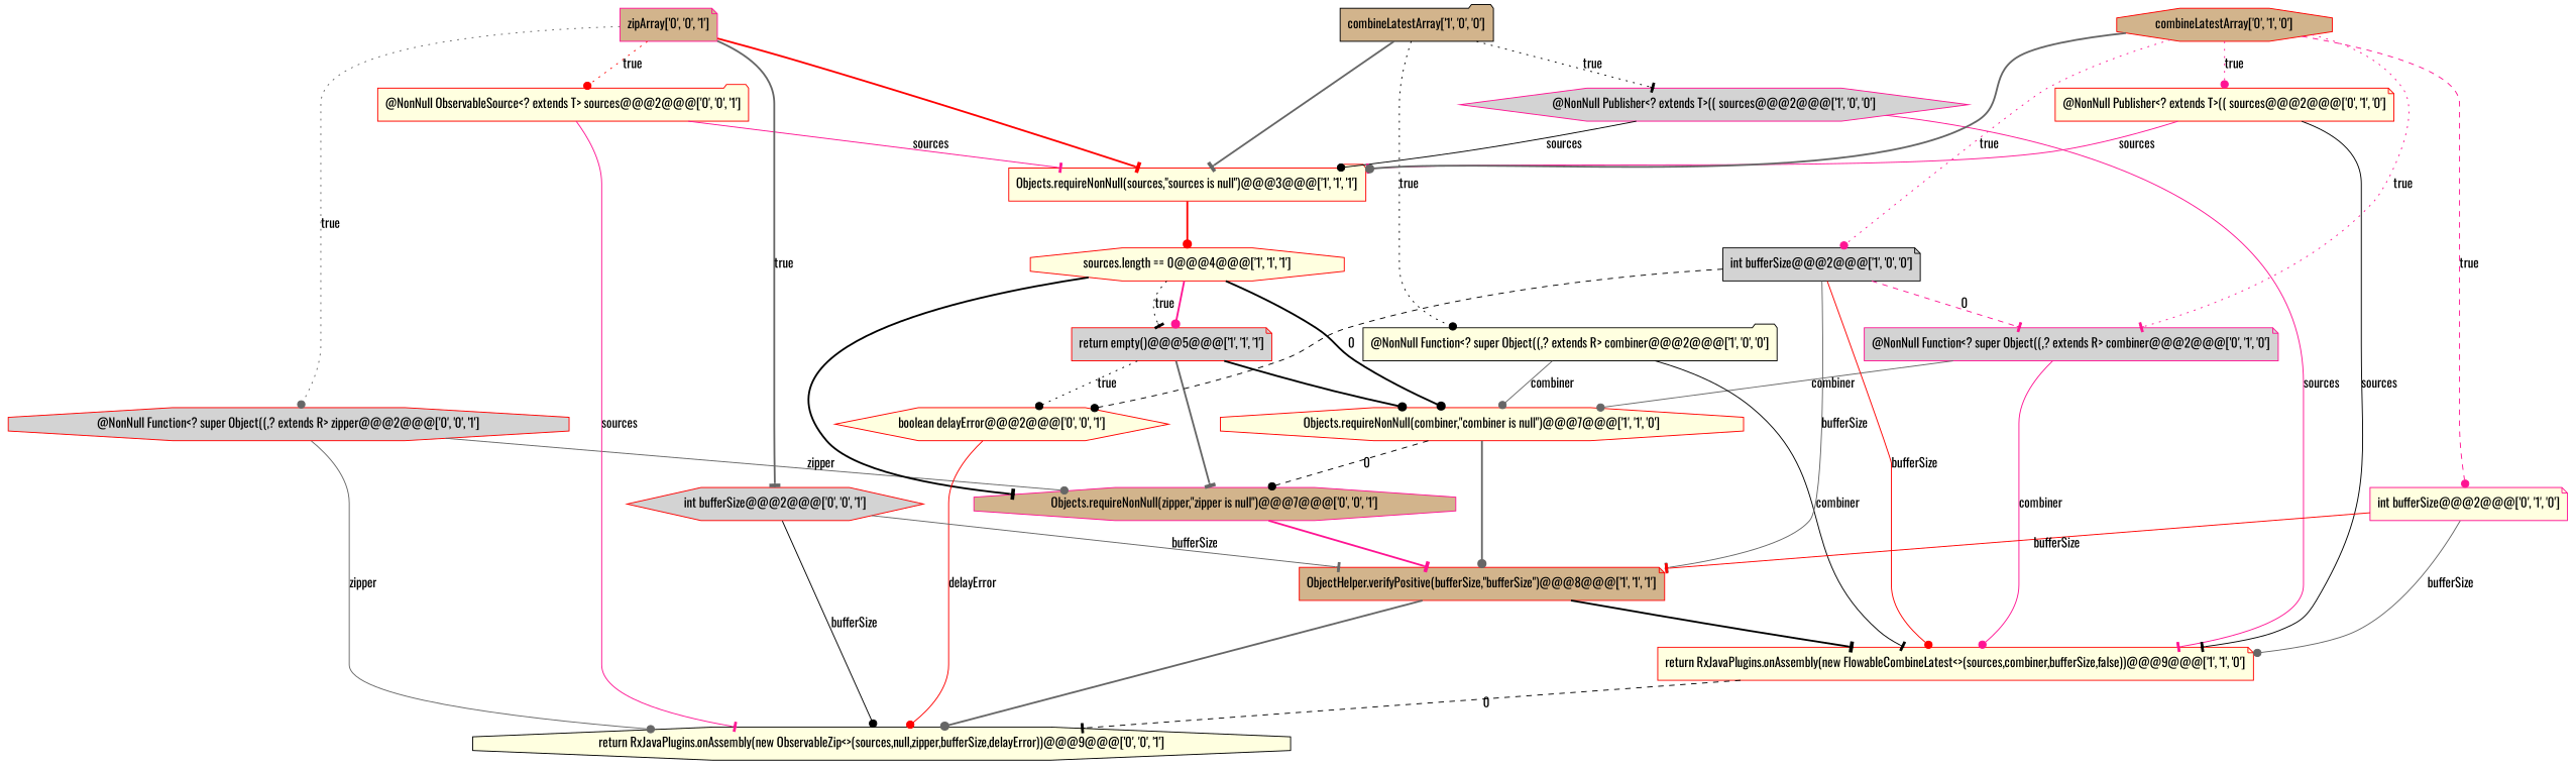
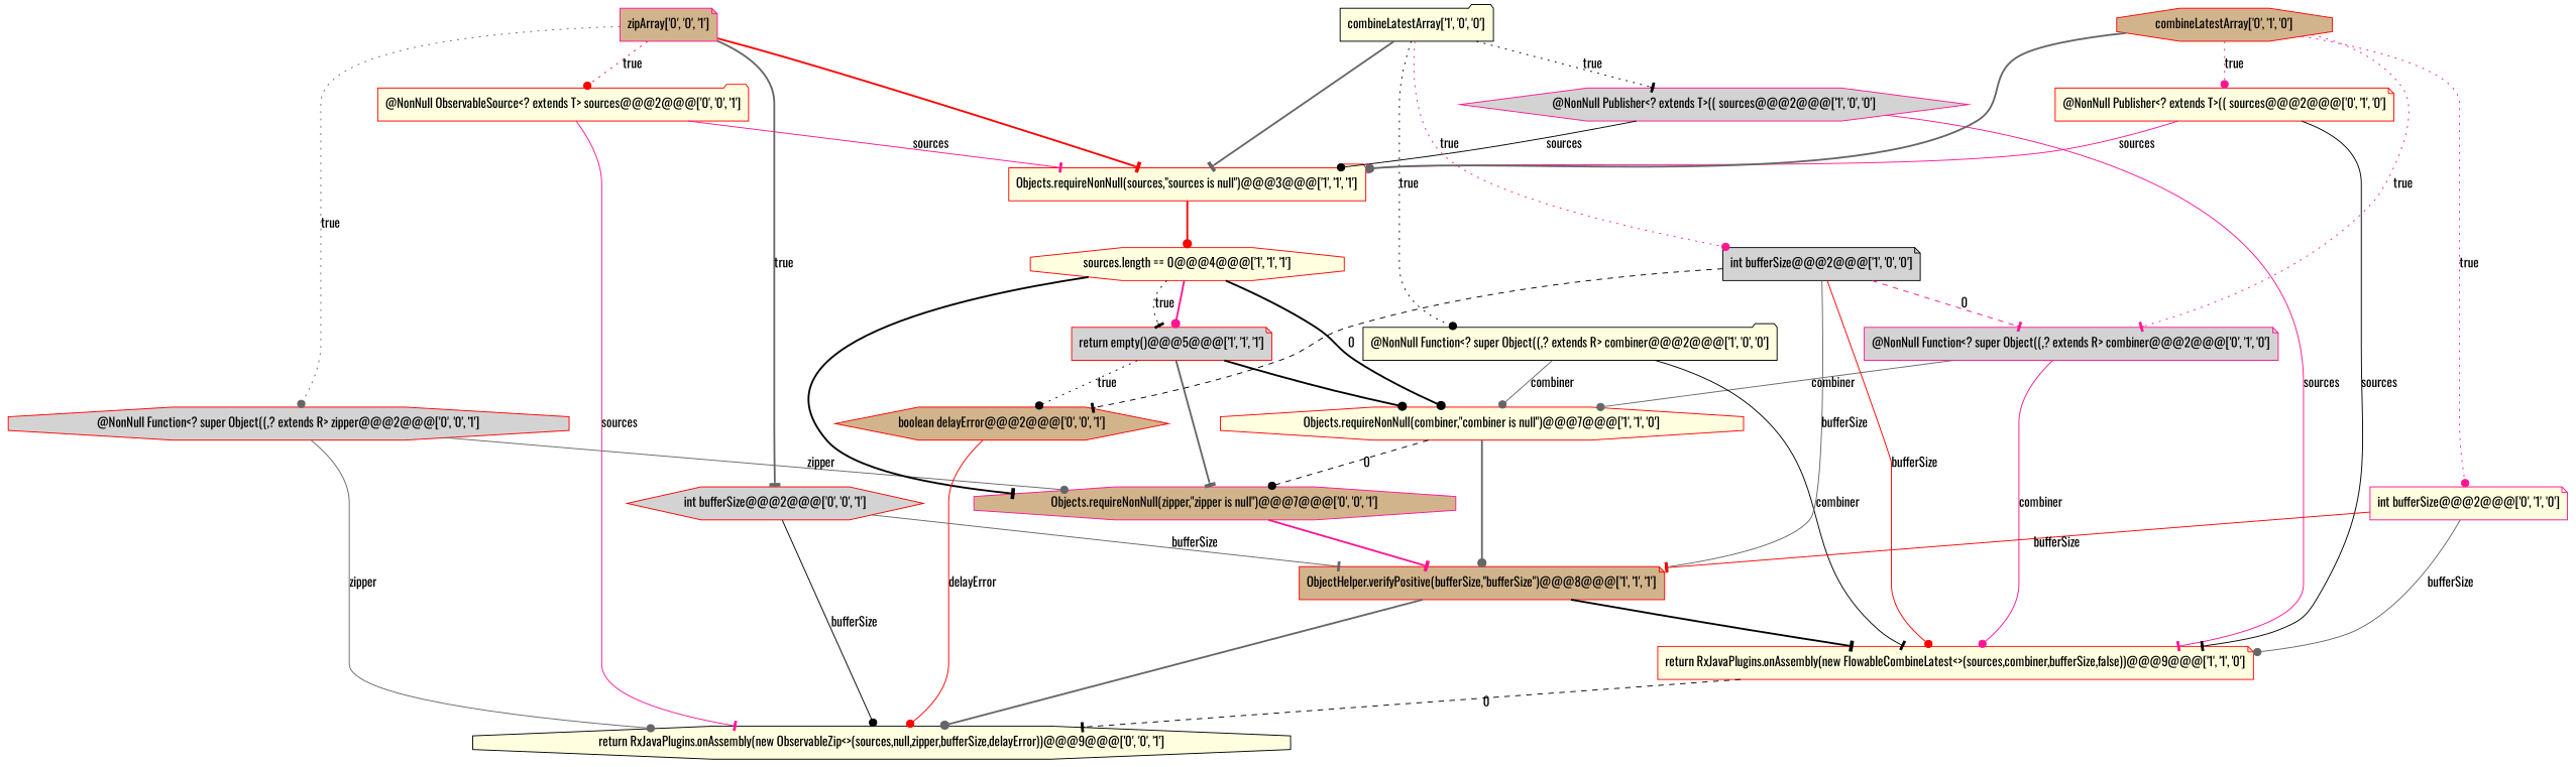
  digraph {
    fontname=Oswald
    node [color=red fillcolor=lightyellow fontname=Oswald shape=note style=filled]
    edge [arrowhead=dot color=black fontname=Oswald style=solid]
    n1 [color=deeppink fillcolor=lightgrey label="@NonNull Function<? super Object((,? extends R> combiner@@@2@@@['0', '1', '0']"]
    n2 [label="return RxJavaPlugins.onAssembly(new FlowableCombineLatest<>(sources,combiner,bufferSize,false))@@@9@@@['1', '1', '0']"]
    n3 [label="Objects.requireNonNull(combiner,\"combiner is null\")@@@7@@@['1', '1', '0']" shape=octagon]
    n4 [color=black label="return RxJavaPlugins.onAssembly(new ObservableZip<>(sources,null,zipper,bufferSize,delayError))@@@9@@@['0', '0', '1']" shape=octagon]
    n5 [color=deeppink fillcolor=tan label="Objects.requireNonNull(zipper,\"zipper is null\")@@@7@@@['0', '0', '1']" shape=octagon]
    n6 [fillcolor=tan label="ObjectHelper.verifyPositive(bufferSize,\"bufferSize\")@@@8@@@['1', '1', '1']"]
    n7 [fillcolor=lightgrey label="@NonNull Function<? super Object((,? extends R> zipper@@@2@@@['0', '0', '1']" shape=octagon]
    n8 [color=deeppink fillcolor=lightgrey label="@NonNull Publisher<? extends T>(( sources@@@2@@@['1', '0', '0']" shape=hexagon]
    n9 [label="Objects.requireNonNull(sources,\"sources is null\")@@@3@@@['1', '1', '1']" shape=folder]
    n10 [label="sources.length == 0@@@4@@@['1', '1', '1']" shape=octagon]
    n11 [fillcolor=lightgrey label="return empty()@@@5@@@['1', '1', '1']"]
-   n12 [label="boolean delayError@@@2@@@['0', '0', '1']" shape=hexagon]
-   n13 [color=black fillcolor=tan label="combineLatestArray['1', '0', '0']" shape=folder]
+   n12 [fillcolor=tan label="boolean delayError@@@2@@@['0', '0', '1']" shape=hexagon]
+   n13 [color=black label="combineLatestArray['1', '0', '0']" shape=folder]
    n14 [color=black label="@NonNull Function<? super Object((,? extends R> combiner@@@2@@@['1', '0', '0']" shape=folder]
    n15 [color=black fillcolor=lightgrey label="int bufferSize@@@2@@@['1', '0', '0']"]
    n16 [fillcolor=lightgrey label="int bufferSize@@@2@@@['0', '0', '1']" shape=hexagon]
    n17 [label="@NonNull Publisher<? extends T>(( sources@@@2@@@['0', '1', '0']"]
    n18 [label="@NonNull ObservableSource<? extends T> sources@@@2@@@['0', '0', '1']" shape=folder]
    n19 [fillcolor=tan label="combineLatestArray['0', '1', '0']" shape=octagon]
    n20 [color=deeppink label="int bufferSize@@@2@@@['0', '1', '0']"]
    n21 [color=deeppink fillcolor=tan label="zipArray['0', '0', '1']"]
    n1 -> n2 [color=deeppink label=combiner]
    n1 -> n3 [color=gray40 label=combiner]
    n2 -> n4 [arrowhead=tee label=0 style=dashed]
    n3 -> n5 [label=0 style=dashed]
    n3 -> n6 [color=gray40 style=bold]
    n5 -> n6 [arrowhead=tee color=deeppink style=bold]
    n6 -> n2 [arrowhead=tee style=bold]
    n6 -> n4 [color=gray40 style=bold]
    n7 -> n4 [color=gray40 label=zipper]
    n7 -> n5 [color=gray40 label=zipper]
    n8 -> n2 [arrowhead=tee color=deeppink label=sources]
    n8 -> n9 [label=sources]
    n9 -> n10 [color=red style=bold]
    n10 -> n3 [style=bold]
    n10 -> n5 [arrowhead=tee style=bold]
    n10 -> n11 [color=deeppink style=bold]
    n10 -> n11 [arrowhead=tee label=true style=dotted]
    n11 -> n3 [style=bold]
    n11 -> n5 [arrowhead=tee color=gray40 style=bold]
    n11 -> n12 [label=true style=dotted]
    n12 -> n4 [color=red label=delayError]
    n13 -> n8 [arrowhead=tee label=true style=dotted]
    n13 -> n9 [arrowhead=tee color=gray40 style=bold]
    n13 -> n14 [label=true style=dotted]
-   n19 -> n15 [color=deeppink label=true style=dotted]
+   n13 -> n15 [color=deeppink label=true style=dotted]
    n14 -> n2 [arrowhead=tee label=combiner]
    n14 -> n3 [color=gray40 label=combiner]
    n15 -> n1 [arrowhead=tee color=deeppink label=0 style=dashed]
    n15 -> n2 [color=red label=bufferSize]
    n15 -> n6 [arrowhead=tee color=gray40 label=bufferSize]
-   n15 -> n12 [label=0 style=dashed]
+   n15 -> n12 [arrowhead=tee label=0 style=dashed]
    n16 -> n4 [label=bufferSize]
    n16 -> n6 [arrowhead=tee color=gray40 label=bufferSize]
    n17 -> n2 [arrowhead=tee label=sources]
    n17 -> n9 [arrowhead=tee color=deeppink label=sources]
    n18 -> n4 [arrowhead=tee color=deeppink label=sources]
    n18 -> n9 [arrowhead=tee color=deeppink label=sources]
    n19 -> n1 [arrowhead=tee color=deeppink label=true style=dotted]
    n19 -> n9 [color=gray40 style=bold]
    n19 -> n17 [color=deeppink label=true style=dotted]
-   n19 -> n20 [color=deeppink label=true style=dashed]
+   n19 -> n20 [color=deeppink label=true style=dotted]
    n20 -> n2 [color=gray40 label=bufferSize]
    n20 -> n6 [arrowhead=tee color=red label=bufferSize]
    n21 -> n7 [color=gray40 label=true style=dotted]
    n21 -> n9 [arrowhead=tee color=red style=bold]
    n21 -> n16 [arrowhead=tee color=gray40 label=true style=bold]
    n21 -> n18 [color=red label=true style=dotted]
  }
